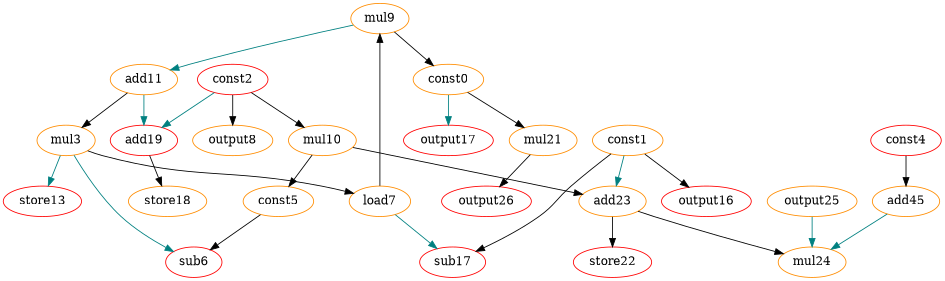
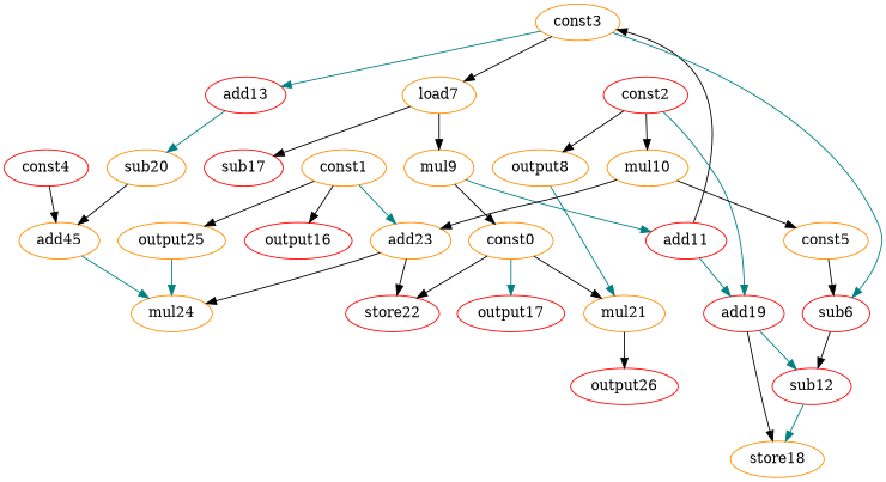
  digraph {
    node [color=darkorange opcode=const]
    edge [color=black operand=0]
    const0
    n2 [color=red label=output17 opcode=output]
    mul21 [opcode=mul]
    store22 [color=red opcode=store]
    mul9 [opcode=mul]
-   add11 [opcode=add]
+   add11 [color=red opcode=add]
    output26 [color=red opcode=output]
    const1
    output16 [color=red opcode=output]
    sub17 [color=red opcode=sub]
    add23 [opcode=add]
    mul24 [opcode=mul]
    n13 [label=output8 opcode=load]
    const2 [color=red]
    mul10 [opcode=mul]
    add19 [color=red opcode=add]
    const5
+   sub12 [color=red opcode=sub]
    store18 [opcode=store]
-   const3 [label=mul3]
+   const3
    sub6 [color=red opcode=sub]
    load7 [opcode=load]
-   add13 [color=red opcode=add label=store13]
+   add13 [color=red opcode=add]
+   sub20 [opcode=sub]
    n25 [label=add45 opcode=add]
    const4 [color=red]
    output25 [opcode=output]
    const0 -> n2 [color=teal]
    const0 -> mul21 [operand=1]
+   const0 -> store22
    mul21 -> output26
    mul9 -> const0
    mul9 -> add11 [color=teal]
    add11 -> add19 [color=teal operand=1]
    add11 -> const3 [operand=1]
    const1 -> output16
-   const1 -> sub17
+   const1 -> output25
    const1 -> add23 [color=teal]
    add23 -> store22 [operand=1]
    add23 -> mul24
+   n13 -> mul21 [color=teal]
    const2 -> n13
    const2 -> mul10
    const2 -> add19 [color=teal]
    mul10 -> add23 [operand=1]
    mul10 -> const5 [operand=1]
+   add19 -> sub12 [color=teal]
    add19 -> store18
    const5 -> sub6 [operand=1]
+   sub12 -> store18 [color=teal operand=1]
    const3 -> sub6 [color=teal]
    const3 -> load7
    const3 -> add13 [color=teal operand=1]
+   sub6 -> sub12 [operand=1]
    load7 -> mul9 [operand=1]
-   load7 -> sub17 [color=teal operand=1]
+   load7 -> sub17 [operand=1]
+   add13 -> sub20 [color=teal operand=1]
+   sub20 -> n25
    n25 -> mul24 [color=teal operand=1]
    const4 -> n25 [operand=1]
    output25 -> mul24 [color=teal]
  }
